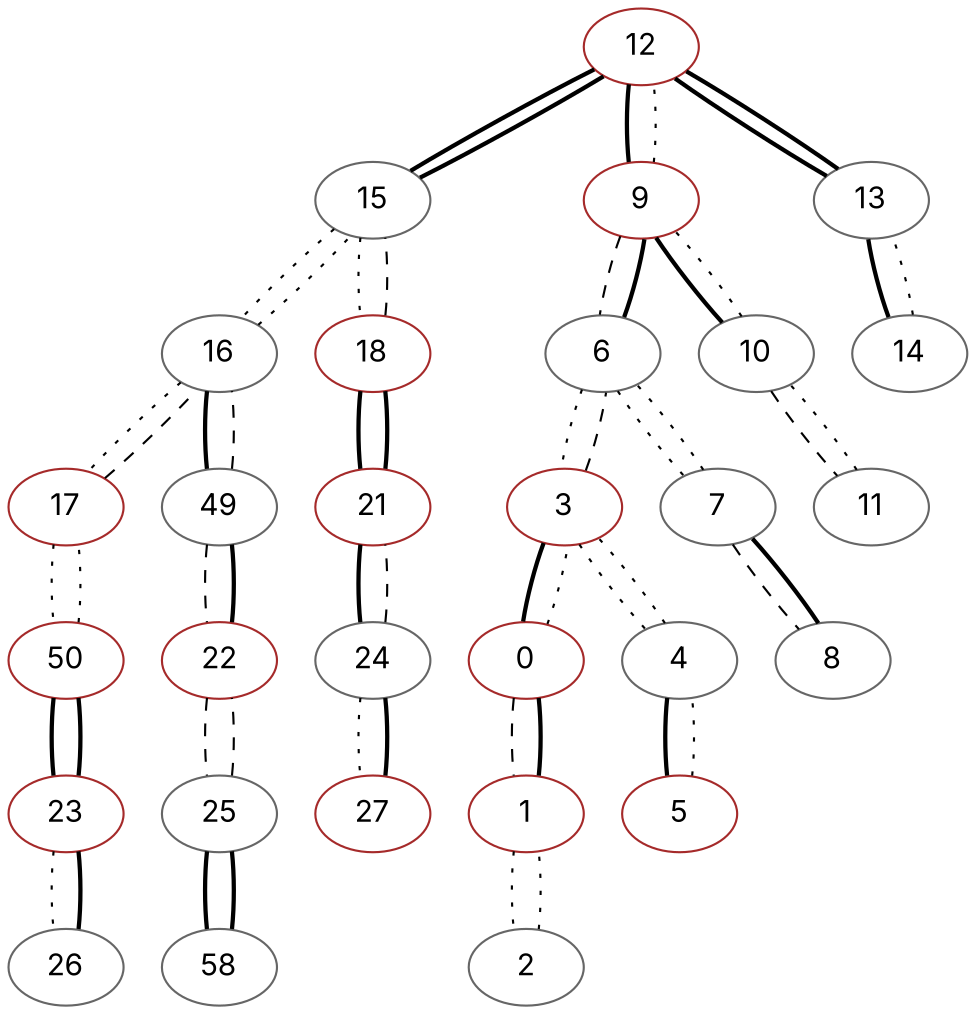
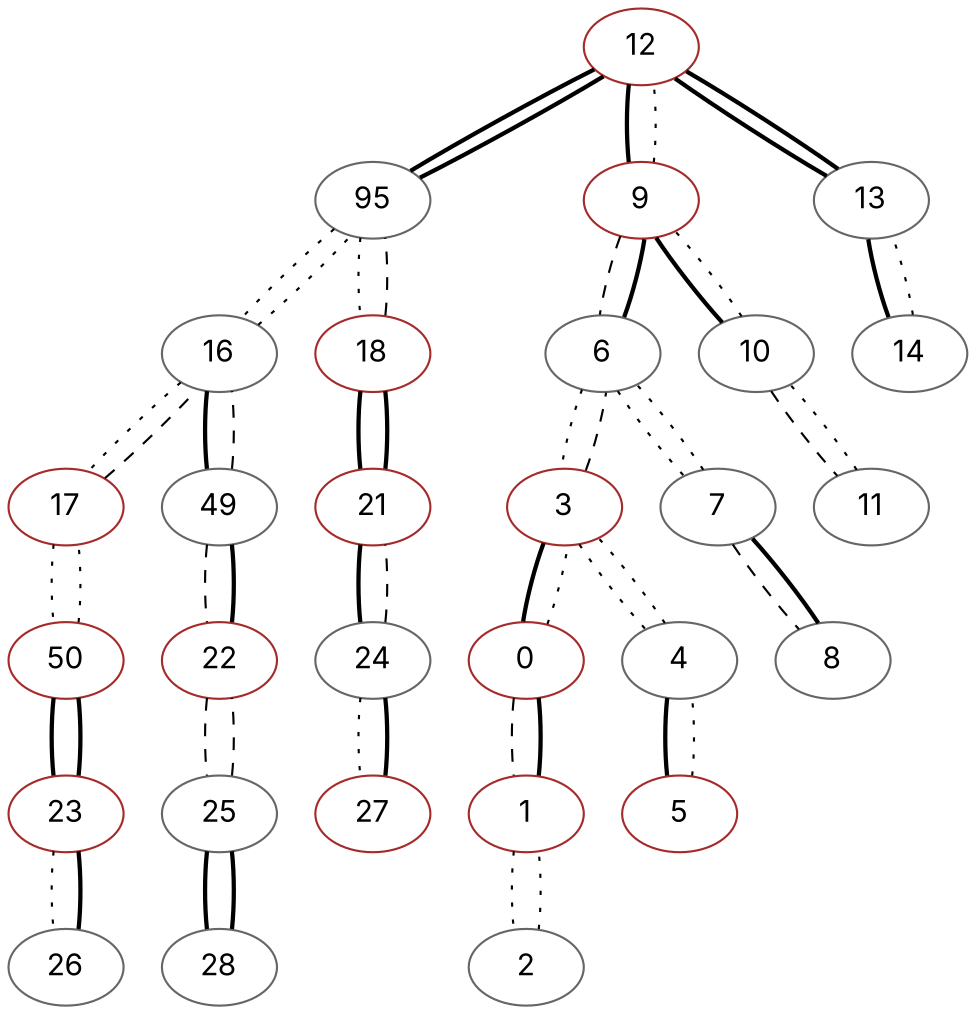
  graph {
    fontname=Inter
    node [color=gray40 fontname=Inter]
    edge [fontname=Inter style=bold]
    12 [color=brown]
-   15
+   15 [label=95]
    16
    18 [color=brown]
    9 [color=brown]
    13
    17 [color=brown]
    n8 [label=49]
    21 [color=brown]
    6
    10
    14
    n13 [color=brown label=50]
    22 [color=brown]
    24
    3 [color=brown]
    7
    11
    23 [color=brown]
    25
    27 [color=brown]
    0 [color=brown]
    4
    8
    26
-   28 [label=58]
+   28
    1 [color=brown]
    5 [color=brown]
    2
    12 -- 15
    12 -- 9
    12 -- 13
    15 -- 12
    15 -- 16 [style=dotted]
    15 -- 18 [style=dotted]
    16 -- 15 [style=dotted]
    16 -- 17 [style=dotted]
    16 -- n8
    18 -- 15 [style=dashed]
    18 -- 21
    9 -- 12 [style=dotted]
    9 -- 6 [style=dashed]
    9 -- 10
    13 -- 12
    13 -- 14
    17 -- 16 [style=dashed]
    17 -- n13 [style=dotted]
    n8 -- 16 [style=dashed]
    n8 -- 22 [style=dashed]
    21 -- 18
    21 -- 24
    6 -- 9
    6 -- 3 [style=dotted]
    6 -- 7 [style=dotted]
    10 -- 9 [style=dotted]
    10 -- 11 [style=dashed]
    14 -- 13 [style=dotted]
    n13 -- 17 [style=dotted]
    n13 -- 23
    22 -- n8
    22 -- 25 [style=dashed]
    24 -- 21 [style=dashed]
    24 -- 27 [style=dotted]
    3 -- 6 [style=dashed]
    3 -- 0
    3 -- 4 [style=dotted]
    7 -- 6 [style=dotted]
    7 -- 8 [style=dashed]
    11 -- 10 [style=dotted]
    23 -- n13
    23 -- 26 [style=dotted]
    25 -- 22 [style=dashed]
    25 -- 28
    27 -- 24
    0 -- 3 [style=dotted]
    0 -- 1 [style=dashed]
    4 -- 3 [style=dotted]
    4 -- 5
    8 -- 7
    26 -- 23
    28 -- 25
    1 -- 0
    1 -- 2 [style=dotted]
    5 -- 4 [style=dotted]
    2 -- 1 [style=dotted]
  }
